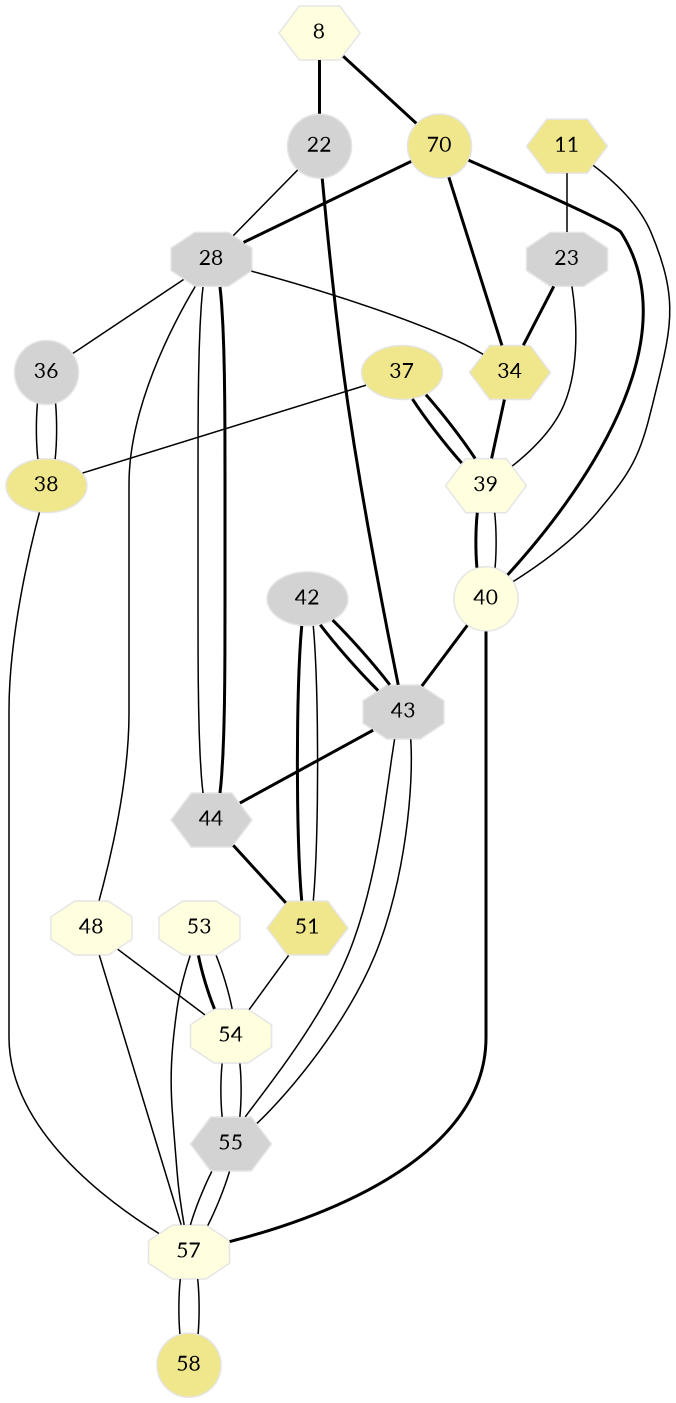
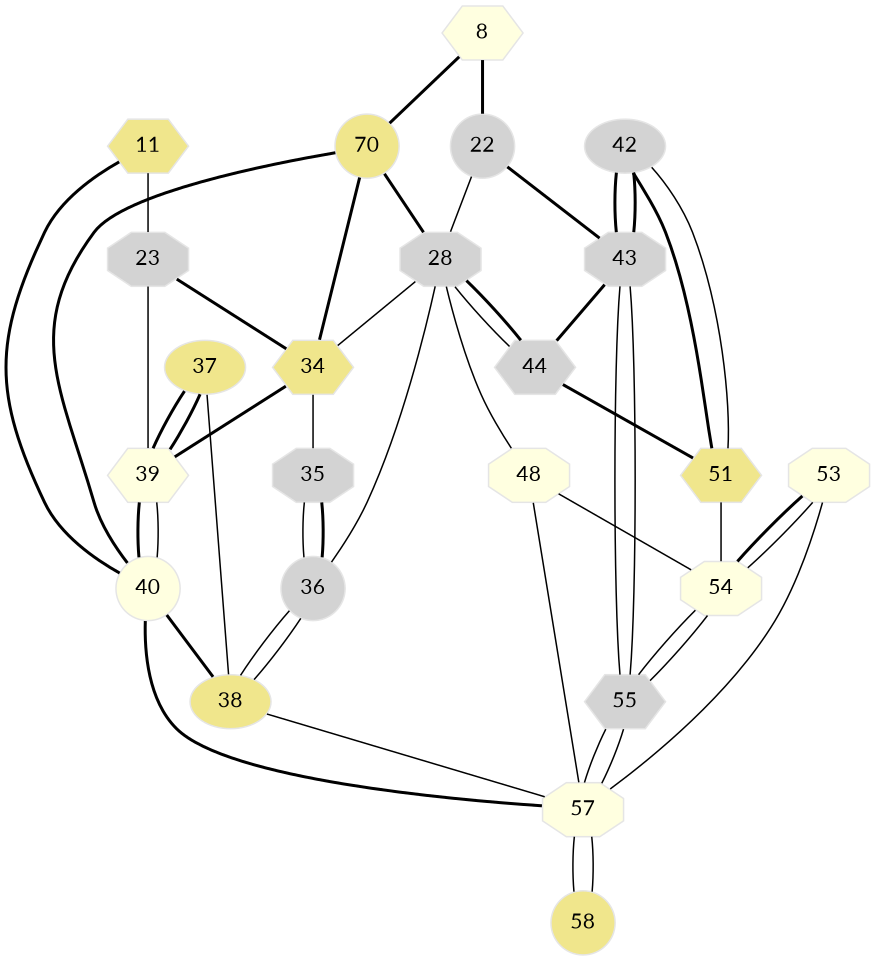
  graph {
    fontname=Lato
    node [color=gray90 fillcolor=lightgrey fontname=Lato shape=octagon style=filled]
    edge [fontname=Lato style=solid]
    8 [fillcolor=lightyellow shape=hexagon super="+5"]
    n2 [fillcolor=khaki label=70 shape=circle super="+7+19"]
    22 [shape=circle super="+9"]
    40 [fillcolor=lightyellow shape=circle super="+12+18"]
    28 [super="+21+27"]
    34 [fillcolor=khaki shape=hexagon super="+29+30"]
    43 [super="+2+41"]
    11 [fillcolor=khaki shape=hexagon super="+10"]
    23 [super="+14+15"]
    39 [fillcolor=lightyellow shape=hexagon super="+31+32+33"]
    57 [fillcolor=lightyellow super="+52+47+56"]
    36 [shape=circle]
    44 [shape=hexagon]
    48 [fillcolor=lightyellow]
+   35
    55 [shape=hexagon]
    38 [fillcolor=khaki shape=ellipse]
    51 [fillcolor=khaki shape=hexagon]
    54 [fillcolor=lightyellow super="+50+49"]
    37 [fillcolor=khaki shape=ellipse]
    58 [fillcolor=khaki shape=circle]
    42 [shape=ellipse]
    53 [fillcolor=lightyellow]
    8 -- n2 [style=bold]
    8 -- 22 [style=bold weight=2]
    n2 -- 40 [style=bold weight=2]
    n2 -- 28 [style=bold weight=2]
    n2 -- 34 [style=bold]
    22 -- 28
    22 -- 43 [style=bold weight=2]
-   40 -- 43 [style=bold weight=3]
+   40 -- 38 [style=bold weight=3]
    40 -- 57 [style=bold]
    28 -- 34
    28 -- 36
    28 -- 44
    28 -- 44 [style=bold]
    28 -- 48
    34 -- 39 [style=bold]
+   34 -- 35 [weight=2]
    43 -- 44 [style=bold]
    43 -- 55
    43 -- 55
-   11 -- 40
+   11 -- 40 [style=bold]
    11 -- 23 [weight=2]
    23 -- 34 [style=bold]
    23 -- 39 [weight=2]
    39 -- 40 [style=bold]
    39 -- 40
    57 -- 58 [weight=3]
    57 -- 58
    36 -- 38
    36 -- 38
    44 -- 51 [style=bold]
    48 -- 57
    48 -- 54
+   35 -- 36
+   35 -- 36 [style=bold]
    55 -- 57
    55 -- 57
    38 -- 57
    51 -- 54
    54 -- 55
    54 -- 55
    37 -- 39 [style=bold weight=2]
    37 -- 39 [style=bold]
    37 -- 38
    42 -- 43 [style=bold weight=2]
    42 -- 43 [style=bold]
    42 -- 51 [style=bold]
    42 -- 51
    53 -- 57
    53 -- 54 [style=bold weight=2]
    53 -- 54
  }
